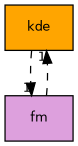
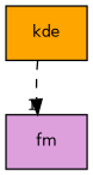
  digraph {
    compound=true
    node [fontname=Helvetica fontsize=10 shape=box style=filled]
    edge [headlabel=1 labeldistance=1.5 labelfontname=Helvetica labelfontsize=10 style=dashed]
    n1 [fillcolor=orange label=kde pencolor=black]
    n2 [label=fm fillcolor=plum]
    n1 -> n2
-   n2 -> n1
  }
